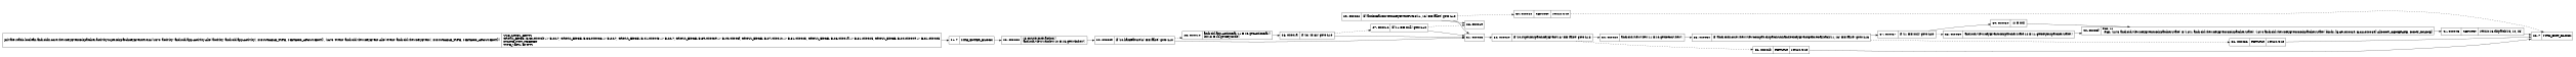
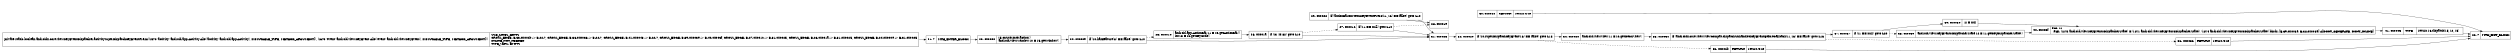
  digraph {
    rankdir=LR
    node [shape=record]
    n1 [label="{21\:\ ?|MTH_ENTER_BLOCK\l}"]
    n2 [label="{23\:\ 0x0000|r5.onUserInteraction()\landroid.view.Window r0 = r5.getWindow()\l}"]
    n3 [label="{24\:\ 0x000e|if (r0.hasFeature(8) == false) goto L10\l}"]
    n4 [label="{25\:\ 0x0010|android.app.ActionBar r1 = r5.getActionBar()\lint r3 = r6.getKeyCode()\l}"]
    n5 [label="{31\:\ 0x0025}"]
    n6 [label="{26\:\ 0x001a|if (r3 != 82) goto L10\l}"]
    n7 [label="{32\:\ 0x0029|if (r0.superDispatchKeyEvent(r6) == false) goto L13\l}"]
    n8 [label="{27\:\ 0x001c|if (r1 == null) goto L10\l}"]
    n9 [label="{28\:\ 0x001e}"]
    n10 [label="{29\:\ 0x0022|if (actionBarOnMenuKeyEventPre28(r1, r6) == false) goto L10\l}"]
    n11 [label="{30\:\ 0x0024|RETURN\l|return true\l}"]
    n12 [label="{22\:\ ?|MTH_EXIT_BLOCK\l}"]
    n13 [label="{33\:\ 0x002b|RETURN\l|return true\l}"]
    n14 [label="{34\:\ 0x002c|android.view.View r1 = r0.getDecorView()\l}"]
    n15 [label="{35\:\ 0x0034|if (androidx.core.view.ViewCompat.dispatchUnhandledKeyEventBeforeCallback(r1, r6) == false) goto L16\l}"]
    n16 [label="{36\:\ 0x0036|RETURN\l|return true\l}"]
    n17 [label="{37\:\ 0x0037|if (r1 == null) goto L20\l}"]
    n18 [label="{38\:\ 0x0039|android.view.KeyEvent$DispatcherState r2 = r1.getKeyDispatcherState()\l}"]
    n19 [label="{39\:\ 0x003e|r2 = null\l}"]
    n20 [label="{40\:\ 0x003f|PHI: r2 \l  PHI: (r2v2 android.view.KeyEvent$DispatcherState) = (r2v1 android.view.KeyEvent$DispatcherState), (r2v4 android.view.KeyEvent$DispatcherState) binds: [B:39:0x003e, B:38:0x0039] A[DONT_GENERATE, DONT_INLINE]\l}"]
-   n21 [label="{41\:\ 0x0043|RETURN\l|return r6.dispatch(r5, r2, r5)\l}"]
+   n21 [label="{41\:\ 0x0043|TYPE\l|return r6.dispatch(r5, r2, r5)\l}"]
    n22 [label="{private static boolean androidx.core.view.KeyEventDispatcher.activitySuperDispatchKeyEventPre28((r5v0 'activity' android.app.Activity A[D('activity' android.app.Activity), IMMUTABLE_TYPE, METHOD_ARGUMENT]), (r6v0 'event' android.view.KeyEvent A[D('event' android.view.KeyEvent), IMMUTABLE_TYPE, METHOD_ARGUMENT]))  | USE_LINES_HINTS\lCROSS_EDGE: B:33:0x002b \-\> B:22:?, CROSS_EDGE: B:36:0x0036 \-\> B:22:?, CROSS_EDGE: B:41:0x0043 \-\> B:22:?, CROSS_EDGE: B:39:0x003e \-\> B:40:0x003f, CROSS_EDGE: B:27:0x001c \-\> B:31:0x0025, CROSS_EDGE: B:26:0x001a \-\> B:31:0x0025, CROSS_EDGE: B:24:0x000e \-\> B:31:0x0025\lINLINE_NOT_NEEDED\lTYPE_VARS: EMPTY\l}"]
    n1 -> n2
    n2 -> n3
    n3 -> n4 [style=dashed]
    n3 -> n5
    n4 -> n6
    n5 -> n7
    n6 -> n5
    n6 -> n8 [style=dashed]
    n7 -> n13 [style=dashed]
    n7 -> n14
    n8 -> n5
    n8 -> n9 [style=dashed]
    n10 -> n5
    n10 -> n9
-   n10 -> n11 [style=dashed]
-   n11 -> n12 [style=dashed]
+   n11 -> n12
    n13 -> n12
    n14 -> n15
    n15 -> n16 [style=dashed]
    n15 -> n17
    n16 -> n12
    n17 -> n18 [style=dashed]
    n17 -> n19
    n18 -> n20
    n19 -> n20
    n20 -> n21
    n21 -> n12
    n22 -> n1
  }
